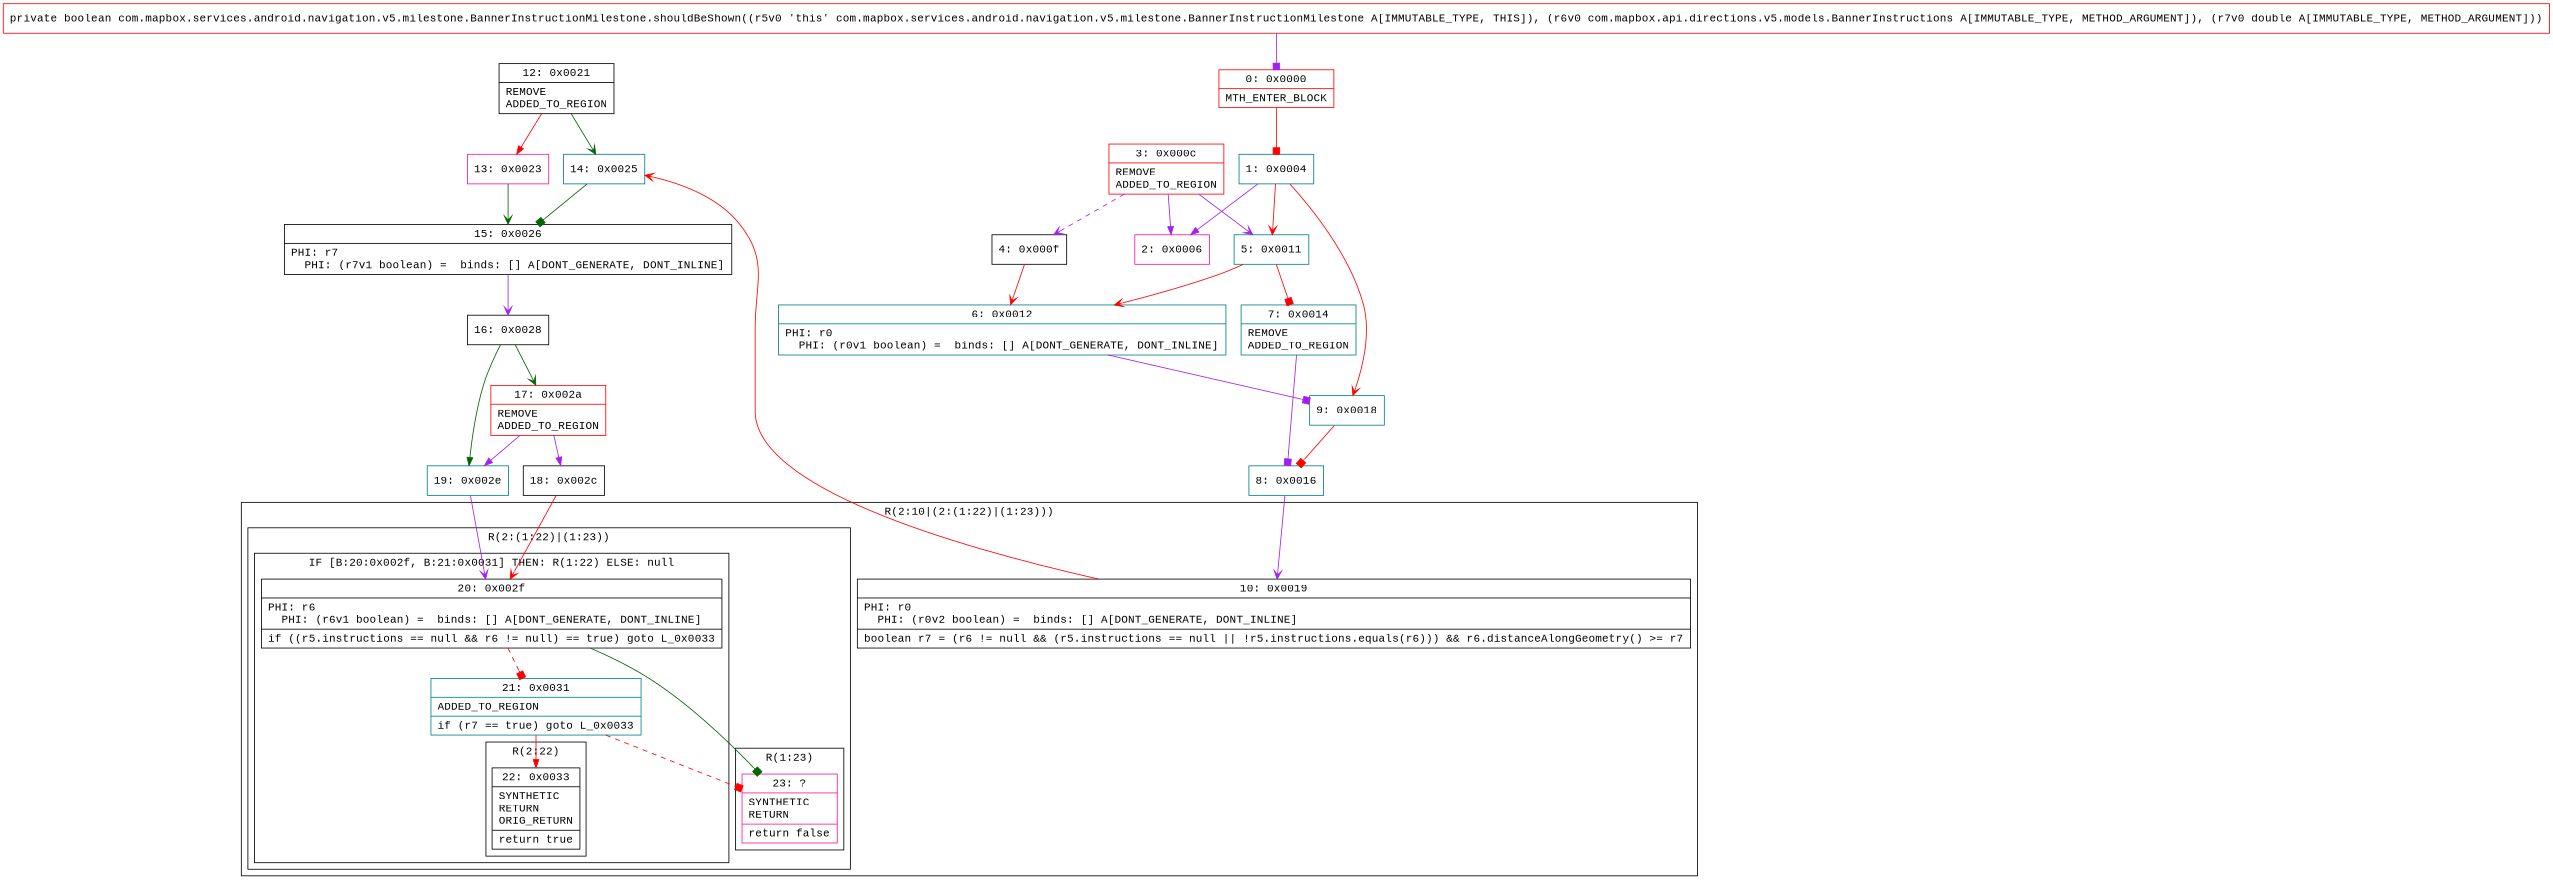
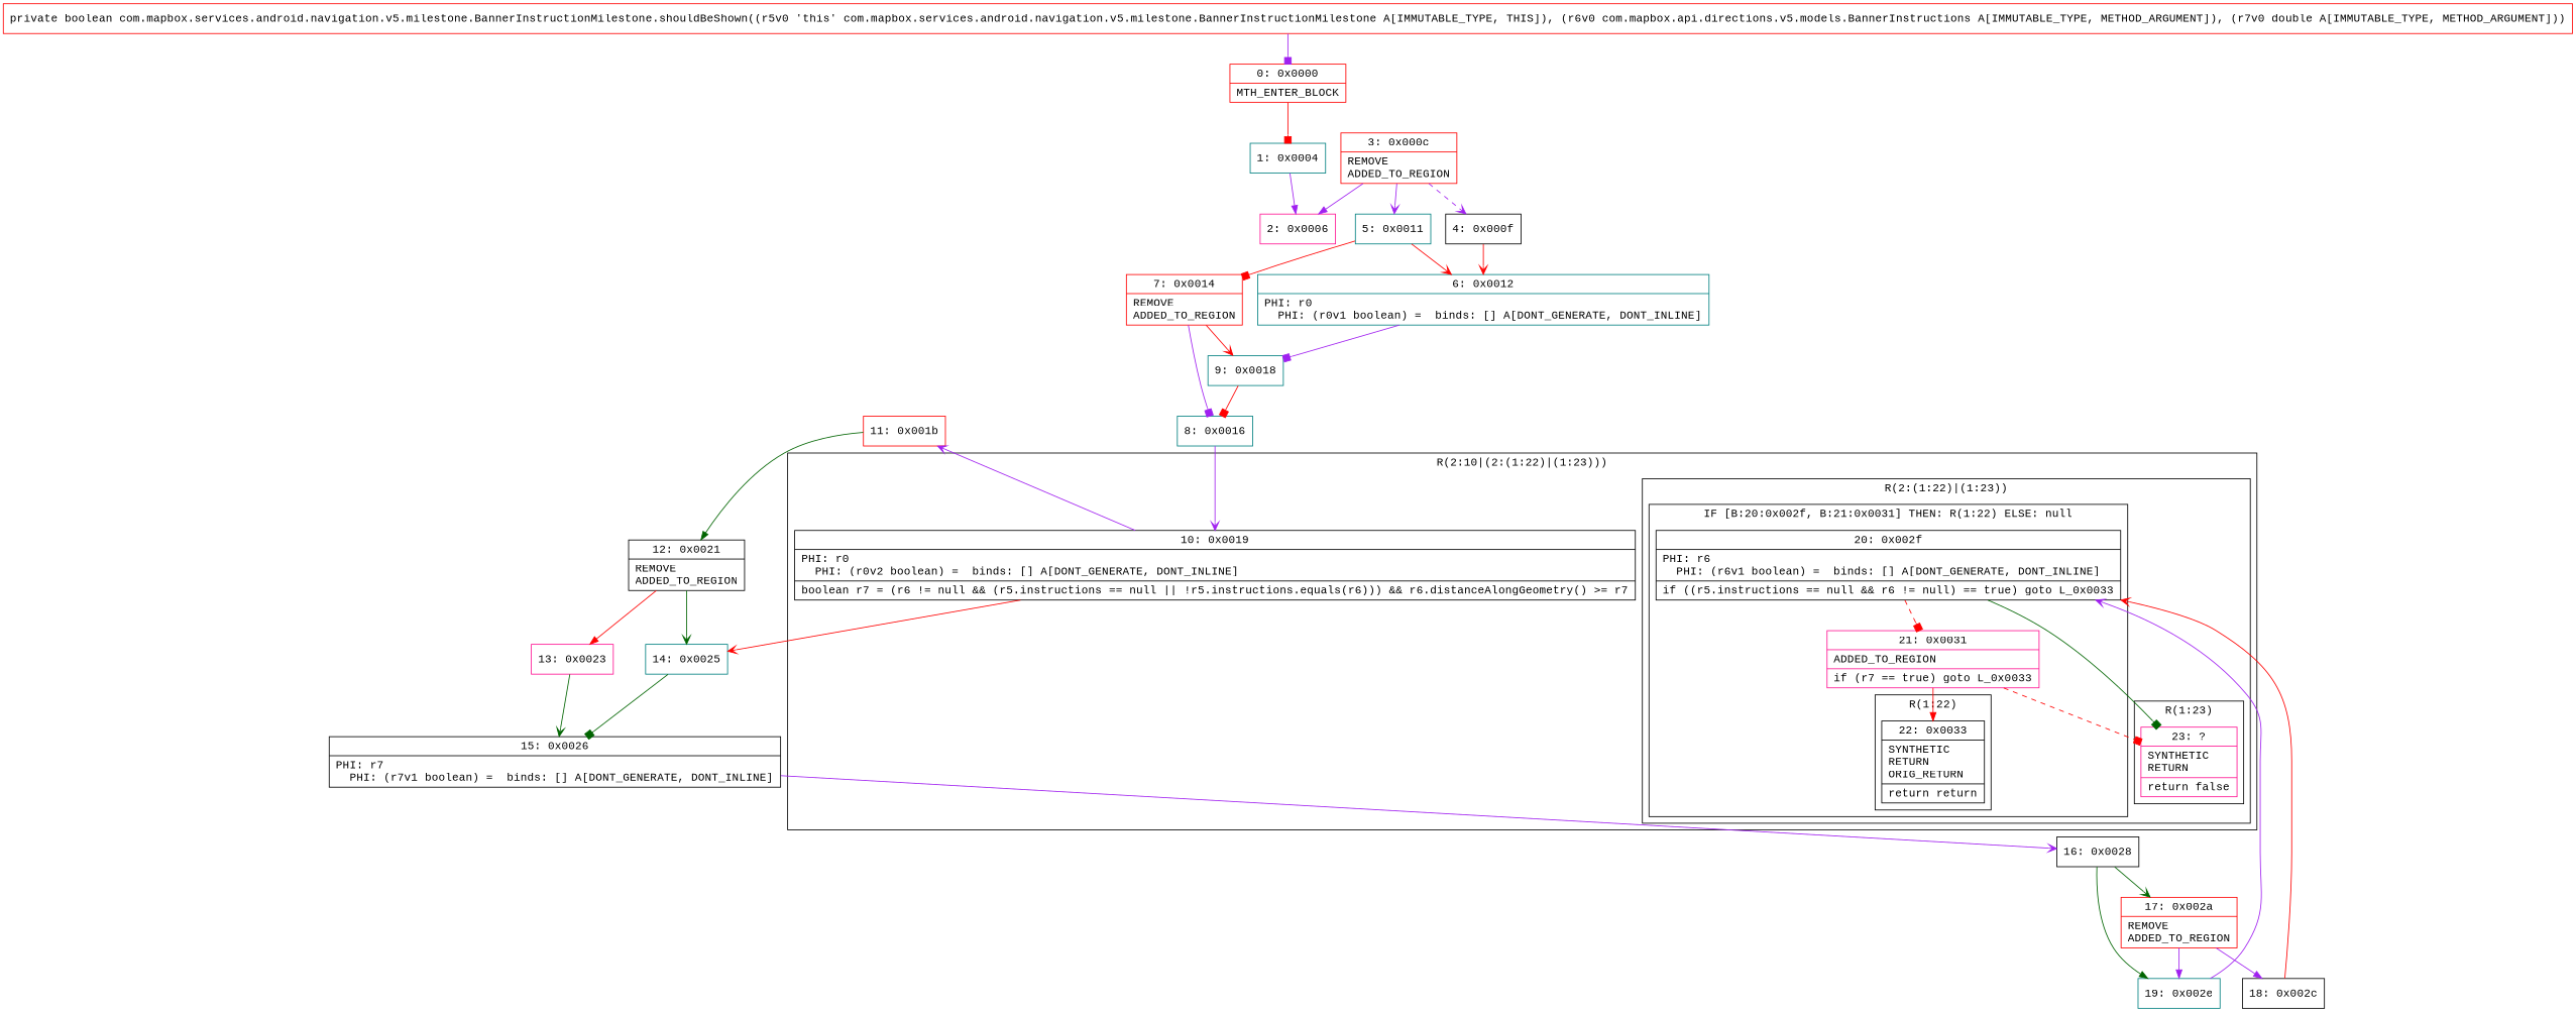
  digraph {
    fontname="Liberation Mono"
    node [color=teal fontname="Liberation Mono" shape=record]
    edge [arrowhead=vee color=red fontname="Liberation Mono"]
-   n1 [color=black label="{22\:\ 0x0033|SYNTHETIC\lRETURN\lORIG_RETURN\l|return true\l}"]
+   n1 [color=black label="{22\:\ 0x0033|SYNTHETIC\lRETURN\lORIG_RETURN\l|return return\l}"]
    n2 [color=black label="{20\:\ 0x002f|PHI: r6 \l  PHI: (r6v1 boolean) =  binds: [] A[DONT_GENERATE, DONT_INLINE]\l|if ((r5.instructions == null && r6 != null) == true) goto L_0x0033\l}"]
-   n3 [label="{21\:\ 0x0031|ADDED_TO_REGION\l|if (r7 == true) goto L_0x0033\l}"]
+   n3 [color=deeppink label="{21\:\ 0x0031|ADDED_TO_REGION\l|if (r7 == true) goto L_0x0033\l}"]
    n4 [color=deeppink label="{23\:\ ?|SYNTHETIC\lRETURN\l|return false\l}"]
    n5 [color=black label="{10\:\ 0x0019|PHI: r0 \l  PHI: (r0v2 boolean) =  binds: [] A[DONT_GENERATE, DONT_INLINE]\l|boolean r7 = (r6 != null && (r5.instructions == null \|\| !r5.instructions.equals(r6))) && r6.distanceAlongGeometry() \>= r7\l}"]
+   n6 [color=red label="{11\:\ 0x001b}"]
    n7 [label="{14\:\ 0x0025}"]
    n8 [color=black label="{12\:\ 0x0021|REMOVE\lADDED_TO_REGION\l}"]
    n9 [color=black label="{15\:\ 0x0026|PHI: r7 \l  PHI: (r7v1 boolean) =  binds: [] A[DONT_GENERATE, DONT_INLINE]\l}"]
    n10 [color=red label="{0\:\ 0x0000|MTH_ENTER_BLOCK\l}"]
    n11 [label="{1\:\ 0x0004}"]
    n12 [color=deeppink label="{2\:\ 0x0006}"]
    n13 [label="{5\:\ 0x0011}"]
    n14 [label="{6\:\ 0x0012|PHI: r0 \l  PHI: (r0v1 boolean) =  binds: [] A[DONT_GENERATE, DONT_INLINE]\l}"]
-   n15 [label="{7\:\ 0x0014|REMOVE\lADDED_TO_REGION\l}"]
+   n15 [color=red label="{7\:\ 0x0014|REMOVE\lADDED_TO_REGION\l}"]
    n16 [color=red label="{3\:\ 0x000c|REMOVE\lADDED_TO_REGION\l}"]
    n17 [color=black label="{4\:\ 0x000f}"]
    n18 [label="{9\:\ 0x0018}"]
    n19 [label="{8\:\ 0x0016}"]
    n20 [color=deeppink label="{13\:\ 0x0023}"]
    n21 [color=black label="{16\:\ 0x0028}"]
    n22 [color=red label="{17\:\ 0x002a|REMOVE\lADDED_TO_REGION\l}"]
    n23 [label="{19\:\ 0x002e}"]
    n24 [color=black label="{18\:\ 0x002c}"]
    n25 [color=red label="{private boolean com.mapbox.services.android.navigation.v5.milestone.BannerInstructionMilestone.shouldBeShown((r5v0 'this' com.mapbox.services.android.navigation.v5.milestone.BannerInstructionMilestone A[IMMUTABLE_TYPE, THIS]), (r6v0 com.mapbox.api.directions.v5.models.BannerInstructions A[IMMUTABLE_TYPE, METHOD_ARGUMENT]), (r7v0 double A[IMMUTABLE_TYPE, METHOD_ARGUMENT])) }"]
    subgraph cluster_1 {
      label="R(2:10|(2:(1:22)|(1:23)))"
      n5
      subgraph cluster_2 {
        label="R(2:(1:22)|(1:23))"
        subgraph cluster_3 {
          label="IF [B:20:0x002f, B:21:0x0031] THEN: R(1:22) ELSE: null"
          n2
          n3
          subgraph cluster_4 {
-           label="R(2:22)"
+           label="R(1:22)"
            n1
          }
        }
        subgraph cluster_5 {
          label="R(1:23)"
          n4
        }
      }
    }
    n2 -> n3 [arrowhead=box style=dashed]
    n2 -> n4 [arrowhead=box color=darkgreen]
    n3 -> n1 [arrowhead=normal]
    n3 -> n4 [arrowhead=box style=dashed]
+   n5 -> n6 [color=purple]
    n5 -> n7
+   n6 -> n8 [arrowhead=normal color=darkgreen]
    n7 -> n9 [arrowhead=box color=darkgreen]
    n8 -> n7 [color=darkgreen]
    n8 -> n20 [arrowhead=normal]
    n9 -> n21 [color=purple]
    n10 -> n11 [arrowhead=box]
    n11 -> n12 [arrowhead=normal color=purple]
-   n11 -> n13
    n13 -> n14
    n13 -> n15 [arrowhead=box]
    n14 -> n18 [arrowhead=box color=purple]
-   n11 -> n18
+   n15 -> n18
    n15 -> n19 [arrowhead=box color=purple]
    n16 -> n12 [arrowhead=normal color=purple]
    n16 -> n13 [color=purple]
    n16 -> n17 [color=purple style=dashed]
    n17 -> n14
    n18 -> n19 [arrowhead=box]
    n19 -> n5 [color=purple]
    n20 -> n9 [color=darkgreen]
    n21 -> n22 [color=darkgreen]
    n21 -> n23 [arrowhead=normal color=darkgreen]
    n22 -> n23 [arrowhead=normal color=purple]
    n22 -> n24 [arrowhead=normal color=purple]
    n23 -> n2 [color=purple]
    n24 -> n2
    n25 -> n10 [arrowhead=box color=purple]
  }
